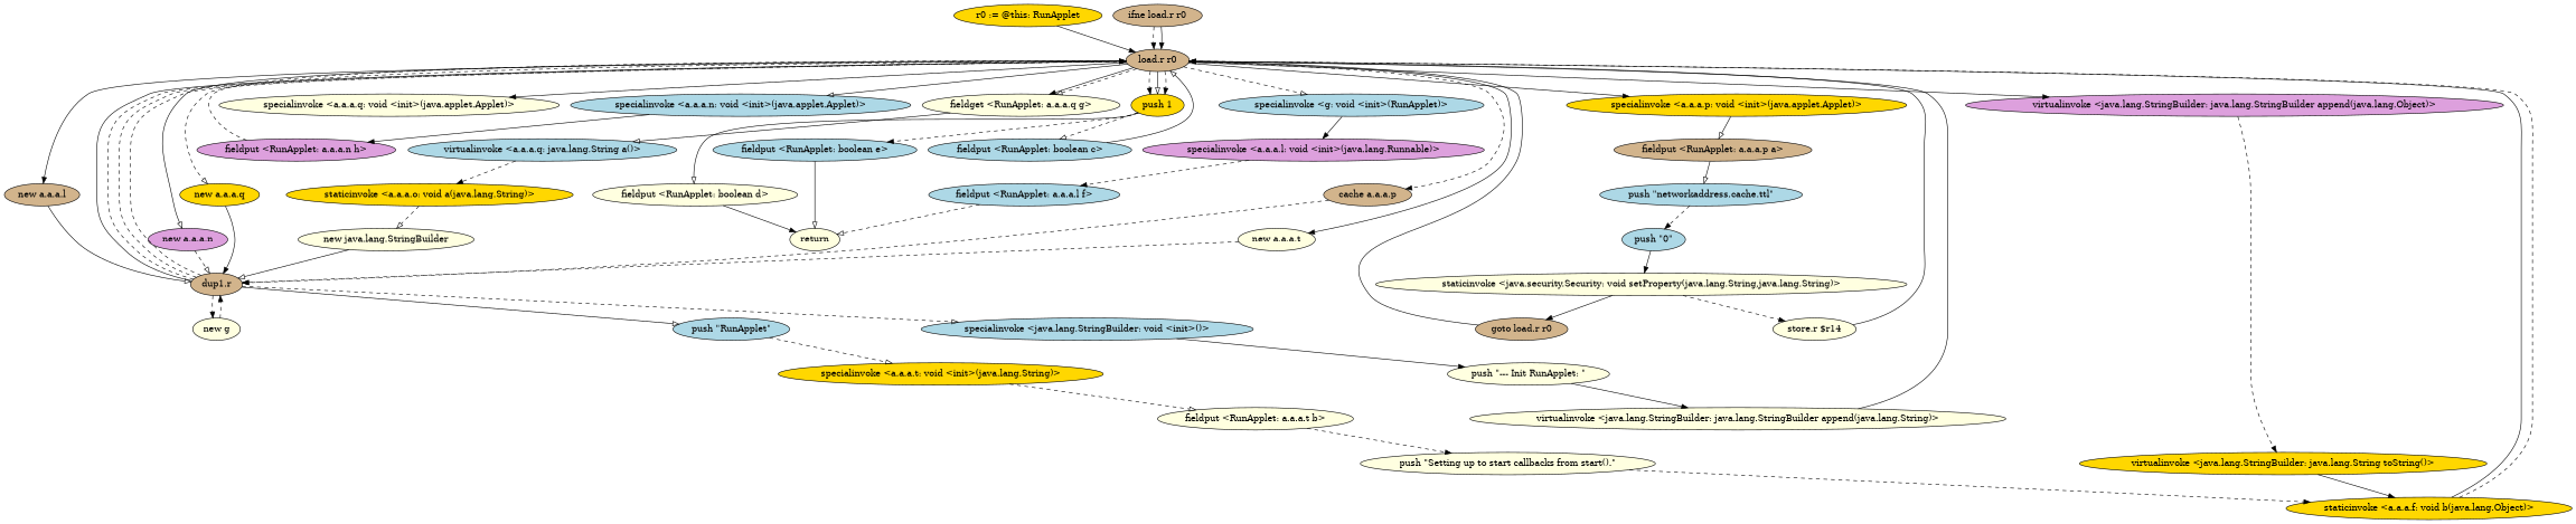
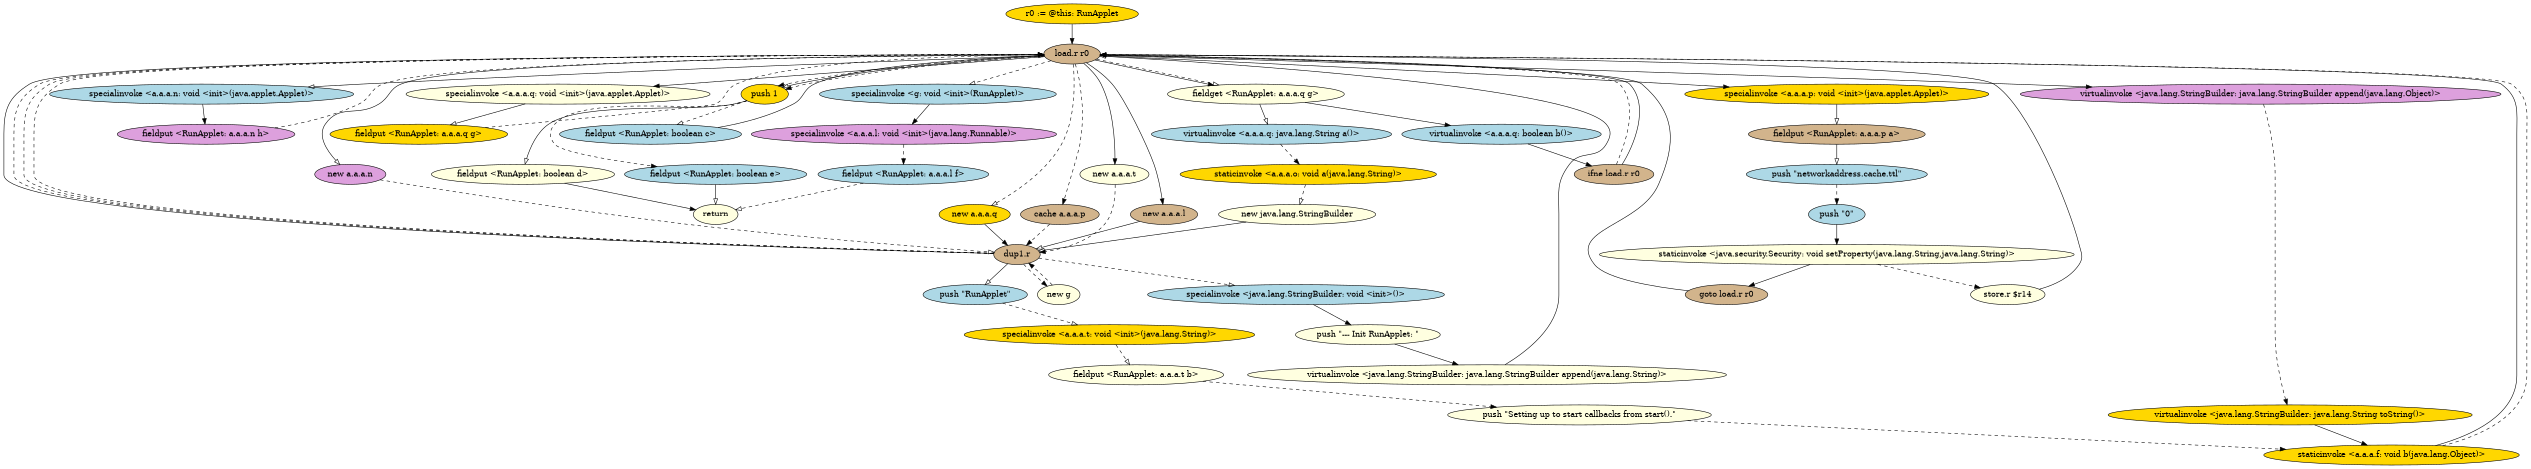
  digraph {
    node [fillcolor=lightyellow style=filled]
    edge [arrowhead=normal style=solid]
    "r0 := @this: RunApplet" [fillcolor=gold]
    "load.r r0" [fillcolor=tan]
    n3 [fillcolor=tan label="cache a.a.a.p"]
    "specialinvoke <a.a.a.p: void <init>(java.applet.Applet)>" [fillcolor=gold]
    "new a.a.a.n" [fillcolor=plum]
    "specialinvoke <a.a.a.n: void <init>(java.applet.Applet)>" [fillcolor=lightblue]
    "new a.a.a.q" [fillcolor=gold]
    "specialinvoke <a.a.a.q: void <init>(java.applet.Applet)>"
    "fieldget <RunApplet: a.a.a.q g>"
    "push 1" [fillcolor=gold]
    "virtualinvoke <java.lang.StringBuilder: java.lang.StringBuilder append(java.lang.Object)>" [fillcolor=plum]
    "new a.a.a.t"
    "new a.a.a.l" [fillcolor=tan]
    "specialinvoke <g: void <init>(RunApplet)>" [fillcolor=lightblue]
    "dup1.r" [fillcolor=tan]
    "fieldput <RunApplet: a.a.a.p a>" [fillcolor=tan]
    "fieldput <RunApplet: a.a.a.n h>" [fillcolor=plum]
+   "fieldput <RunApplet: a.a.a.q g>" [fillcolor=gold]
+   "virtualinvoke <a.a.a.q: boolean b()>" [fillcolor=lightblue]
    "virtualinvoke <a.a.a.q: java.lang.String a()>" [fillcolor=lightblue]
    "fieldput <RunApplet: boolean d>"
    "fieldput <RunApplet: boolean c>" [fillcolor=lightblue]
    "fieldput <RunApplet: boolean e>" [fillcolor=lightblue]
    "virtualinvoke <java.lang.StringBuilder: java.lang.String toString()>" [fillcolor=gold]
    "specialinvoke <a.a.a.l: void <init>(java.lang.Runnable)>" [fillcolor=plum]
    "specialinvoke <java.lang.StringBuilder: void <init>()>" [fillcolor=lightblue]
    "push \"RunApplet\"" [fillcolor=lightblue]
    "new g"
    "push \"--- Init RunApplet: \""
    "specialinvoke <a.a.a.t: void <init>(java.lang.String)>" [fillcolor=gold]
    "push \"networkaddress.cache.ttl\"" [fillcolor=lightblue]
    "push \"0\"" [fillcolor=lightblue]
    "staticinvoke <java.security.Security: void setProperty(java.lang.String,java.lang.String)>"
    "goto load.r r0" [fillcolor=tan]
    "store.r $r14"
    "ifne load.r r0" [fillcolor=tan]
    "staticinvoke <a.a.a.o: void a(java.lang.String)>" [fillcolor=gold]
    return
    "new java.lang.StringBuilder"
    "virtualinvoke <java.lang.StringBuilder: java.lang.StringBuilder append(java.lang.String)>"
    "staticinvoke <a.a.a.f: void b(java.lang.Object)>" [fillcolor=gold]
    "fieldput <RunApplet: a.a.a.t b>"
    "push \"Setting up to start callbacks from start().\""
    "fieldput <RunApplet: a.a.a.l f>" [fillcolor=lightblue]
    "r0 := @this: RunApplet" -> "load.r r0"
    "load.r r0" -> n3 [style=dashed]
    "load.r r0" -> "specialinvoke <a.a.a.p: void <init>(java.applet.Applet)>"
    "load.r r0" -> "new a.a.a.n" [arrowhead=onormal]
    "load.r r0" -> "specialinvoke <a.a.a.n: void <init>(java.applet.Applet)>" [arrowhead=onormal]
    "load.r r0" -> "new a.a.a.q" [arrowhead=onormal style=dashed]
    "load.r r0" -> "specialinvoke <a.a.a.q: void <init>(java.applet.Applet)>"
    "load.r r0" -> "fieldget <RunApplet: a.a.a.q g>"
    "load.r r0" -> "fieldget <RunApplet: a.a.a.q g>" [arrowhead=onormal style=dashed]
    "load.r r0" -> "push 1" [style=dashed]
    "load.r r0" -> "push 1" [arrowhead=onormal]
    "load.r r0" -> "push 1" [style=dashed]
    "load.r r0" -> "virtualinvoke <java.lang.StringBuilder: java.lang.StringBuilder append(java.lang.Object)>"
    "load.r r0" -> "new a.a.a.t"
    "load.r r0" -> "new a.a.a.l"
    "load.r r0" -> "specialinvoke <g: void <init>(RunApplet)>" [arrowhead=onormal style=dashed]
    n3 -> "dup1.r" [style=dashed]
    "specialinvoke <a.a.a.p: void <init>(java.applet.Applet)>" -> "fieldput <RunApplet: a.a.a.p a>" [arrowhead=onormal]
    "new a.a.a.n" -> "dup1.r" [arrowhead=onormal style=dashed]
    "specialinvoke <a.a.a.n: void <init>(java.applet.Applet)>" -> "fieldput <RunApplet: a.a.a.n h>"
    "new a.a.a.q" -> "dup1.r"
+   "specialinvoke <a.a.a.q: void <init>(java.applet.Applet)>" -> "fieldput <RunApplet: a.a.a.q g>" [arrowhead=onormal]
+   "fieldget <RunApplet: a.a.a.q g>" -> "virtualinvoke <a.a.a.q: boolean b()>"
    "fieldget <RunApplet: a.a.a.q g>" -> "virtualinvoke <a.a.a.q: java.lang.String a()>" [arrowhead=onormal]
    "push 1" -> "fieldput <RunApplet: boolean d>" [arrowhead=onormal]
    "push 1" -> "fieldput <RunApplet: boolean c>" [arrowhead=onormal style=dashed]
    "push 1" -> "fieldput <RunApplet: boolean e>" [style=dashed]
    "virtualinvoke <java.lang.StringBuilder: java.lang.StringBuilder append(java.lang.Object)>" -> "virtualinvoke <java.lang.StringBuilder: java.lang.String toString()>" [style=dashed]
    "new a.a.a.t" -> "dup1.r" [style=dashed]
    "new a.a.a.l" -> "dup1.r" [arrowhead=onormal]
    "specialinvoke <g: void <init>(RunApplet)>" -> "specialinvoke <a.a.a.l: void <init>(java.lang.Runnable)>"
    "dup1.r" -> "load.r r0"
    "dup1.r" -> "load.r r0" [style=dashed]
    "dup1.r" -> "load.r r0" [arrowhead=onormal style=dashed]
    "dup1.r" -> "load.r r0" [arrowhead=onormal style=dashed]
    "dup1.r" -> "specialinvoke <java.lang.StringBuilder: void <init>()>" [arrowhead=onormal style=dashed]
    "dup1.r" -> "push \"RunApplet\"" [arrowhead=onormal]
    "dup1.r" -> "new g" [style=dashed]
    "fieldput <RunApplet: a.a.a.p a>" -> "push \"networkaddress.cache.ttl\"" [arrowhead=onormal]
    "fieldput <RunApplet: a.a.a.n h>" -> "load.r r0" [arrowhead=onormal style=dashed]
+   "fieldput <RunApplet: a.a.a.q g>" -> "load.r r0" [arrowhead=onormal style=dashed]
+   "virtualinvoke <a.a.a.q: boolean b()>" -> "ifne load.r r0"
    "virtualinvoke <a.a.a.q: java.lang.String a()>" -> "staticinvoke <a.a.a.o: void a(java.lang.String)>" [style=dashed]
    "fieldput <RunApplet: boolean d>" -> return
    "fieldput <RunApplet: boolean c>" -> "load.r r0" [arrowhead=onormal]
    "fieldput <RunApplet: boolean e>" -> return [arrowhead=onormal]
    "virtualinvoke <java.lang.StringBuilder: java.lang.String toString()>" -> "staticinvoke <a.a.a.f: void b(java.lang.Object)>"
    "specialinvoke <a.a.a.l: void <init>(java.lang.Runnable)>" -> "fieldput <RunApplet: a.a.a.l f>" [style=dashed]
    "specialinvoke <java.lang.StringBuilder: void <init>()>" -> "push \"--- Init RunApplet: \""
    "push \"RunApplet\"" -> "specialinvoke <a.a.a.t: void <init>(java.lang.String)>" [arrowhead=onormal style=dashed]
    "new g" -> "dup1.r" [style=dashed]
    "push \"--- Init RunApplet: \"" -> "virtualinvoke <java.lang.StringBuilder: java.lang.StringBuilder append(java.lang.String)>"
    "specialinvoke <a.a.a.t: void <init>(java.lang.String)>" -> "fieldput <RunApplet: a.a.a.t b>" [arrowhead=onormal style=dashed]
    "push \"networkaddress.cache.ttl\"" -> "push \"0\"" [style=dashed]
    "push \"0\"" -> "staticinvoke <java.security.Security: void setProperty(java.lang.String,java.lang.String)>"
    "staticinvoke <java.security.Security: void setProperty(java.lang.String,java.lang.String)>" -> "goto load.r r0"
    "staticinvoke <java.security.Security: void setProperty(java.lang.String,java.lang.String)>" -> "store.r $r14" [style=dashed]
    "goto load.r r0" -> "load.r r0"
    "store.r $r14" -> "load.r r0"
    "ifne load.r r0" -> "load.r r0" [style=dashed]
    "ifne load.r r0" -> "load.r r0"
    "staticinvoke <a.a.a.o: void a(java.lang.String)>" -> "new java.lang.StringBuilder" [arrowhead=onormal style=dashed]
    "new java.lang.StringBuilder" -> "dup1.r" [arrowhead=onormal]
    "virtualinvoke <java.lang.StringBuilder: java.lang.StringBuilder append(java.lang.String)>" -> "load.r r0" [arrowhead=onormal]
    "staticinvoke <a.a.a.f: void b(java.lang.Object)>" -> "load.r r0"
    "staticinvoke <a.a.a.f: void b(java.lang.Object)>" -> "load.r r0" [style=dashed]
    "fieldput <RunApplet: a.a.a.t b>" -> "push \"Setting up to start callbacks from start().\"" [style=dashed]
    "push \"Setting up to start callbacks from start().\"" -> "staticinvoke <a.a.a.f: void b(java.lang.Object)>" [style=dashed]
    "fieldput <RunApplet: a.a.a.l f>" -> return [arrowhead=onormal style=dashed]
  }
